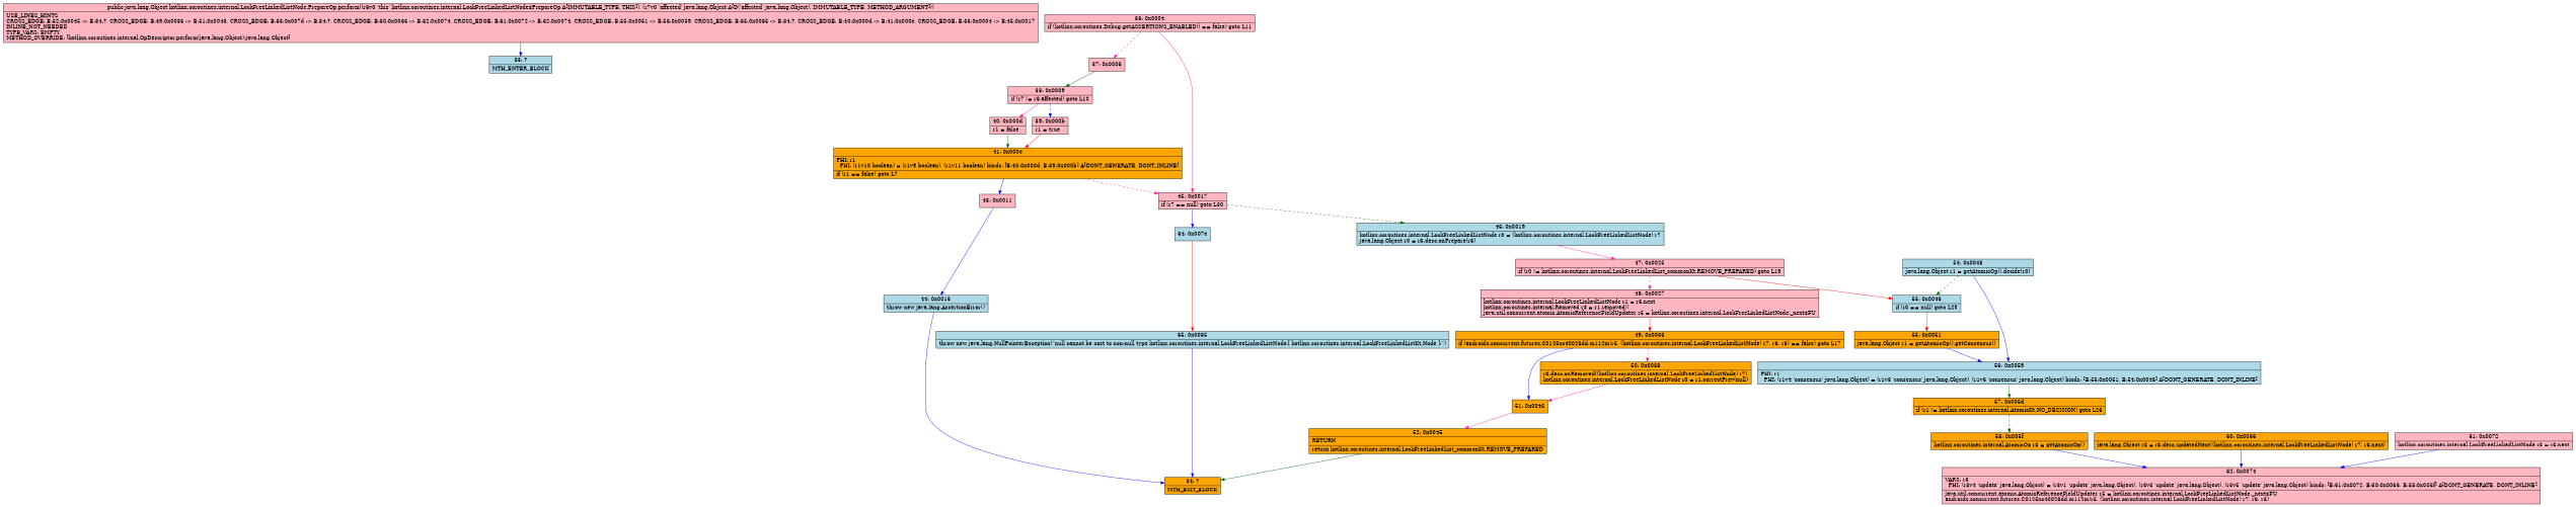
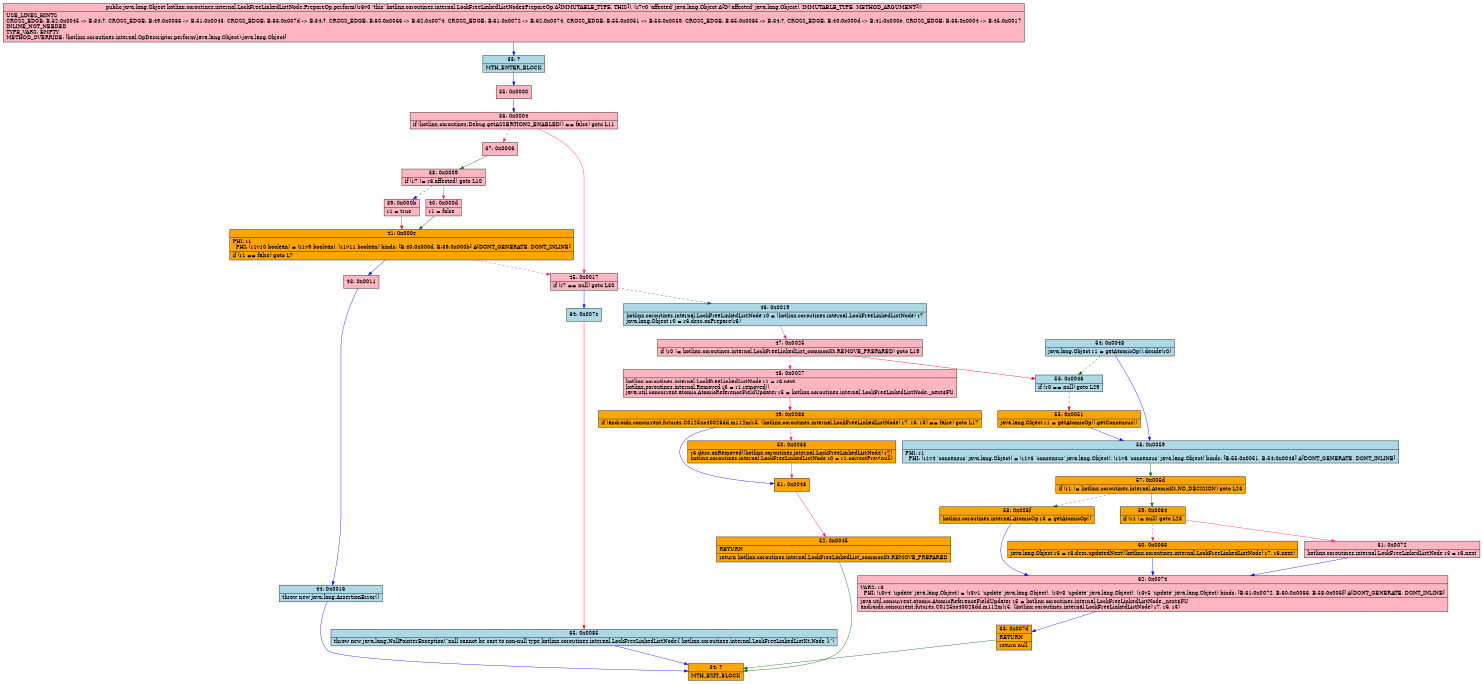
  digraph {
    node [fillcolor=lightpink shape=record style=filled]
    edge [color=blue]
    n1 [fillcolor=lightblue label="{33\:\ ?|MTH_ENTER_BLOCK\l}"]
+   n2 [label="{35\:\ 0x0000}"]
    n3 [label="{36\:\ 0x0004|if (kotlinx.coroutines.Debug.getASSERTIONS_ENABLED() == false) goto L11\l}"]
    n4 [label="{37\:\ 0x0006}"]
    n5 [label="{45\:\ 0x0017|if (r7 == null) goto L30\l}"]
    n6 [label="{38\:\ 0x0009|if (r7 != r6.affected) goto L10\l}"]
    n7 [fillcolor=lightblue label="{46\:\ 0x0019|kotlinx.coroutines.internal.LockFreeLinkedListNode r0 = (kotlinx.coroutines.internal.LockFreeLinkedListNode) r7\ljava.lang.Object r0 = r6.desc.onPrepare(r6)\l}"]
    n8 [fillcolor=lightblue label="{64\:\ 0x007e}"]
    n9 [label="{39\:\ 0x000b|r1 = true\l}"]
    n10 [label="{40\:\ 0x000d|r1 = false\l}"]
    n11 [fillcolor=orange label="{41\:\ 0x000e|PHI: r1 \l  PHI: (r1v10 boolean) = (r1v9 boolean), (r1v11 boolean) binds: [B:40:0x000d, B:39:0x000b] A[DONT_GENERATE, DONT_INLINE]\l|if (r1 == false) goto L7\l}"]
    n12 [label="{43\:\ 0x0011}"]
    n13 [fillcolor=lightblue label="{44\:\ 0x0016|throw new java.lang.AssertionError()\l}"]
    n14 [fillcolor=orange label="{34\:\ ?|MTH_EXIT_BLOCK\l}"]
    n15 [label="{47\:\ 0x0025|if (r0 != kotlinx.coroutines.internal.LockFreeLinkedList_commonKt.REMOVE_PREPARED) goto L19\l}"]
    n16 [fillcolor=lightblue label="{65\:\ 0x0085|throw new java.lang.NullPointerException(\"null cannot be cast to non\-null type kotlinx.coroutines.internal.LockFreeLinkedListNode\{ kotlinx.coroutines.internal.LockFreeLinkedListKt.Node \}\")\l}"]
    n17 [label="{48\:\ 0x0027|kotlinx.coroutines.internal.LockFreeLinkedListNode r1 = r6.next\lkotlinx.coroutines.internal.Removed r3 = r1.removed()\ljava.util.concurrent.atomic.AtomicReferenceFieldUpdater r5 = kotlinx.coroutines.internal.LockFreeLinkedListNode._next$FU\l}"]
    n18 [fillcolor=lightblue label="{53\:\ 0x0046|if (r0 == null) goto L29\l}"]
    n19 [fillcolor=orange label="{49\:\ 0x0036|if (androidx.concurrent.futures.C0125xc40028dd.m112m(r5, (kotlinx.coroutines.internal.LockFreeLinkedListNode) r7, r6, r3) == false) goto L17\l}"]
    n20 [fillcolor=orange label="{55\:\ 0x0051|java.lang.Object r1 = getAtomicOp().getConsensus()\l}"]
    n21 [fillcolor=orange label="{50\:\ 0x0038|r6.desc.onRemoved((kotlinx.coroutines.internal.LockFreeLinkedListNode) r7)\lkotlinx.coroutines.internal.LockFreeLinkedListNode r0 = r1.correctPrev(null)\l}"]
    n22 [fillcolor=orange label="{51\:\ 0x0043}"]
    n23 [fillcolor=orange label="{52\:\ 0x0045|RETURN\l|return kotlinx.coroutines.internal.LockFreeLinkedList_commonKt.REMOVE_PREPARED\l}"]
    n24 [fillcolor=lightblue label="{54\:\ 0x0048|java.lang.Object r1 = getAtomicOp().decide(r0)\l}"]
    n25 [fillcolor=lightblue label="{56\:\ 0x0059|PHI: r1 \l  PHI: (r1v4 'consensus' java.lang.Object) = (r1v3 'consensus' java.lang.Object), (r1v6 'consensus' java.lang.Object) binds: [B:55:0x0051, B:54:0x0048] A[DONT_GENERATE, DONT_INLINE]\l}"]
    n26 [fillcolor=orange label="{57\:\ 0x005d|if (r1 != kotlinx.coroutines.internal.AtomicKt.NO_DECISION) goto L26\l}"]
    n27 [fillcolor=orange label="{58\:\ 0x005f|kotlinx.coroutines.internal.AtomicOp r3 = getAtomicOp()\l}"]
+   n28 [fillcolor=orange label="{59\:\ 0x0064|if (r1 != null) goto L28\l}"]
    n29 [label="{62\:\ 0x0074|VARS: r3 \l  PHI: (r3v4 'update' java.lang.Object) = (r3v1 'update' java.lang.Object), (r3v3 'update' java.lang.Object), (r3v5 'update' java.lang.Object) binds: [B:61:0x0072, B:60:0x0066, B:58:0x005f] A[DONT_GENERATE, DONT_INLINE]\l|java.util.concurrent.atomic.AtomicReferenceFieldUpdater r5 = kotlinx.coroutines.internal.LockFreeLinkedListNode._next$FU\landroidx.concurrent.futures.C0125xc40028dd.m112m(r5, (kotlinx.coroutines.internal.LockFreeLinkedListNode) r7, r6, r3)\l}"]
    n30 [fillcolor=orange label="{60\:\ 0x0066|java.lang.Object r3 = r6.desc.updatedNext((kotlinx.coroutines.internal.LockFreeLinkedListNode) r7, r6.next)\l}"]
    n31 [label="{61\:\ 0x0072|kotlinx.coroutines.internal.LockFreeLinkedListNode r3 = r6.next\l}"]
+   n32 [fillcolor=orange label="{63\:\ 0x007d|RETURN\l|return null\l}"]
    n33 [label="{public java.lang.Object kotlinx.coroutines.internal.LockFreeLinkedListNode.PrepareOp.perform((r6v0 'this' kotlinx.coroutines.internal.LockFreeLinkedListNode$PrepareOp A[IMMUTABLE_TYPE, THIS]), (r7v0 'affected' java.lang.Object A[D('affected' java.lang.Object), IMMUTABLE_TYPE, METHOD_ARGUMENT]))  | USE_LINES_HINTS\lCROSS_EDGE: B:52:0x0045 \-\> B:34:?, CROSS_EDGE: B:49:0x0036 \-\> B:51:0x0043, CROSS_EDGE: B:63:0x007d \-\> B:34:?, CROSS_EDGE: B:60:0x0066 \-\> B:62:0x0074, CROSS_EDGE: B:61:0x0072 \-\> B:62:0x0074, CROSS_EDGE: B:55:0x0051 \-\> B:56:0x0059, CROSS_EDGE: B:65:0x0085 \-\> B:34:?, CROSS_EDGE: B:40:0x000d \-\> B:41:0x000e, CROSS_EDGE: B:36:0x0004 \-\> B:45:0x0017\lINLINE_NOT_NEEDED\lTYPE_VARS: EMPTY\lMETHOD_OVERRIDE: [kotlinx.coroutines.internal.OpDescriptor.perform(java.lang.Object):java.lang.Object]\l}"]
+   n1 -> n2
+   n2 -> n3
    n3 -> n4 [color=deeppink style=dashed]
    n3 -> n5 [color=deeppink]
    n4 -> n6 [color=darkgreen]
    n5 -> n7 [color=darkgreen style=dashed]
    n5 -> n8
    n6 -> n9 [style=dashed]
    n6 -> n10 [color=deeppink]
    n7 -> n15 [color=deeppink]
    n8 -> n16 [color=red]
    n9 -> n11 [color=red]
    n10 -> n11 [color=darkgreen]
    n11 -> n5 [color=deeppink style=dashed]
    n11 -> n12
    n12 -> n13
    n13 -> n14
    n15 -> n17 [color=deeppink style=dashed]
    n15 -> n18 [color=red]
    n16 -> n14
    n17 -> n19 [color=red]
-   n18 -> n20 [color=red]
+   n18 -> n20 [color=red style=dashed]
    n19 -> n21 [color=deeppink style=dashed]
    n19 -> n22
    n20 -> n25
    n21 -> n22 [color=deeppink]
    n22 -> n23 [color=deeppink]
    n23 -> n14 [color=darkgreen]
    n24 -> n18 [color=darkgreen style=dashed]
    n24 -> n25
    n25 -> n26 [color=darkgreen]
    n26 -> n27 [color=darkgreen style=dashed]
+   n26 -> n28 [color=darkgreen]
    n27 -> n29
+   n28 -> n30 [color=deeppink style=dashed]
+   n28 -> n31 [color=deeppink]
+   n29 -> n32
    n30 -> n29
    n31 -> n29
+   n32 -> n14 [color=darkgreen]
    n33 -> n1
  }
